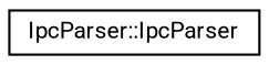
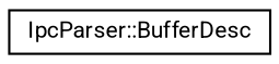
  digraph {
    rankdir=TB
    fontname=Roboto
-   n1 [color=black fillcolor=white fontname=Roboto fontsize=10 height=0.2 label="IpcParser::IpcParser" shape=record style=filled width=0.4]
+   n1 [color=black fillcolor=white fontname=Roboto fontsize=10 height=0.2 label="IpcParser::BufferDesc" shape=record style=filled width=0.4]
  }
